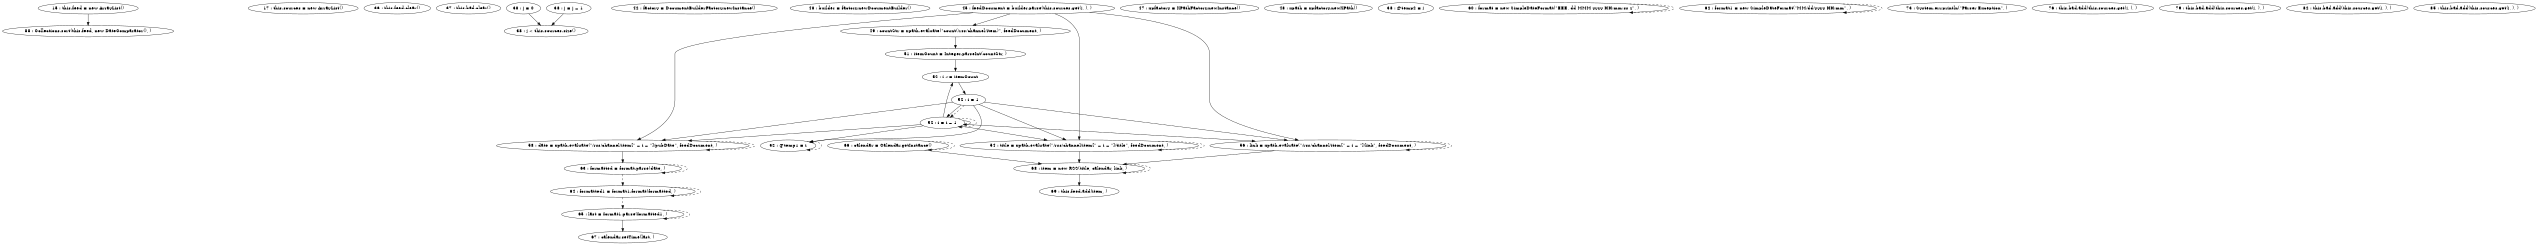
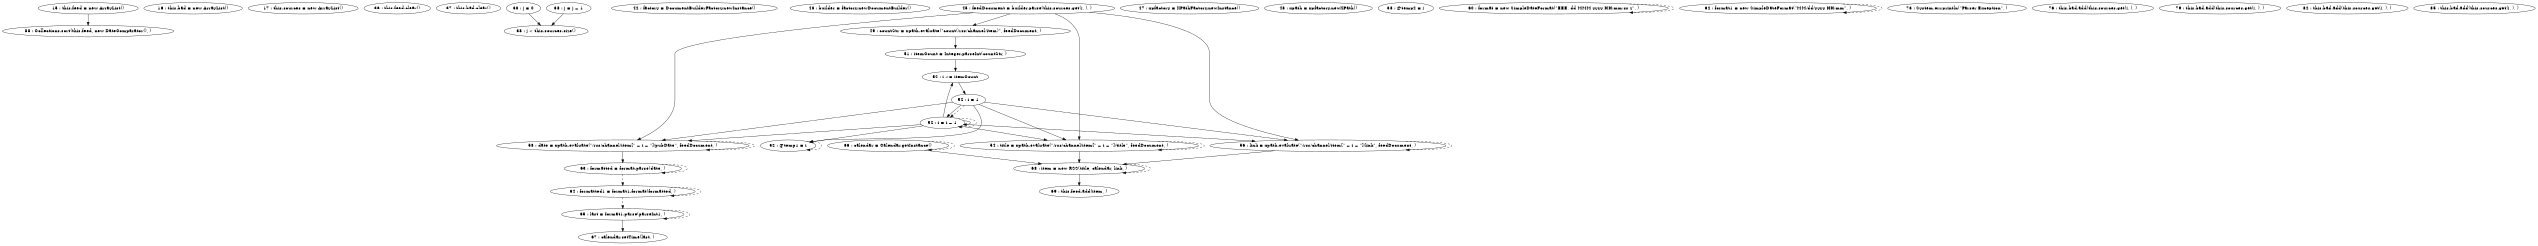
  digraph {
    "15 : this.feed = new ArrayList()"
    "88 : Collections.sort(this.feed, new DateComparator(), )"
+   "16 : this.bad = new ArrayList()"
    "17 : this.sources = new ArrayList()"
    "36 : this.feed.clear()"
    "37 : this.bad.clear()"
    "38 : j = 0"
    "38 : j < this.sources.size()"
    "42 : factory = DocumentBuilderFactory.newInstance()"
    n10 [label="48 : builder = factory.newDocumentBuilder()"]
    "45 : feedDocument = builder.parse(this.sources.get(j, ), )"
    "49 : countStr = xpath.evaluate(\"count(/rss/channel/item)\", feedDocument, )"
    "54 : title = xpath.evaluate(\"/rss/channel/item[\" + i + \"]/title\", feedDocument, )"
    "58 : date = xpath.evaluate(\"/rss/channel/item[\" + i + \"]/pubDate\", feedDocument, )"
    "56 : link = xpath.evaluate(\"/rss/channel/item[\" + i + \"]/link\", feedDocument, )"
    "51 : itemCount = Integer.parseInt(countStr, )"
    "68 : item = new RSS(title, calendar, link, )"
    "63 : formatted = format.parse(date, )"
    "52 : i <= itemCount"
    "69 : this.feed.add(item, )"
    "64 : formatted1 = format1.format(formatted, )"
    "47 : xpfactory = XPathFactory.newInstance()"
    "48 : xpath = xpfactory.newXPath()"
    "52 : i = 1"
    "38 : @temp2 = j"
    "38 : j = j + 1"
    "52 : i = i + 1"
    "52 : @temp1 = i"
-   "65 : last = format1.parse(formatted1, )"
+   "65 : last = format1.parse(formatted1, )" [label="65 : last = format1.parse(parseInt1, )"]
    "60 : format = new SimpleDateFormat(\"EEE, dd MMM yyyy HH:mm:ss z\", )"
    "62 : format1 = new SimpleDateFormat(\"MM/dd/yyyy HH:mm\", )"
    "67 : calendar.setTime(last, )"
    "66 : calendar = Calendar.getInstance()"
    "73 : System.err.println(\"Parser Exception\", )"
    "76 : this.bad.add(this.sources.get(j, ), )"
    "79 : this.bad.add(this.sources.get(j, ), )"
    "82 : this.bad.add(this.sources.get(j, ), )"
    "85 : this.bad.add(this.sources.get(j, ), )"
    "15 : this.feed = new ArrayList()" -> "88 : Collections.sort(this.feed, new DateComparator(), )"
    "38 : j = 0" -> "38 : j < this.sources.size()"
    "45 : feedDocument = builder.parse(this.sources.get(j, ), )" -> "49 : countStr = xpath.evaluate(\"count(/rss/channel/item)\", feedDocument, )"
    "45 : feedDocument = builder.parse(this.sources.get(j, ), )" -> "54 : title = xpath.evaluate(\"/rss/channel/item[\" + i + \"]/title\", feedDocument, )"
    "45 : feedDocument = builder.parse(this.sources.get(j, ), )" -> "58 : date = xpath.evaluate(\"/rss/channel/item[\" + i + \"]/pubDate\", feedDocument, )"
    "45 : feedDocument = builder.parse(this.sources.get(j, ), )" -> "56 : link = xpath.evaluate(\"/rss/channel/item[\" + i + \"]/link\", feedDocument, )"
    "49 : countStr = xpath.evaluate(\"count(/rss/channel/item)\", feedDocument, )" -> "51 : itemCount = Integer.parseInt(countStr, )"
    "54 : title = xpath.evaluate(\"/rss/channel/item[\" + i + \"]/title\", feedDocument, )" -> "54 : title = xpath.evaluate(\"/rss/channel/item[\" + i + \"]/title\", feedDocument, )" [style=dashed]
    "54 : title = xpath.evaluate(\"/rss/channel/item[\" + i + \"]/title\", feedDocument, )" -> "68 : item = new RSS(title, calendar, link, )"
    "58 : date = xpath.evaluate(\"/rss/channel/item[\" + i + \"]/pubDate\", feedDocument, )" -> "58 : date = xpath.evaluate(\"/rss/channel/item[\" + i + \"]/pubDate\", feedDocument, )" [style=dashed]
    "58 : date = xpath.evaluate(\"/rss/channel/item[\" + i + \"]/pubDate\", feedDocument, )" -> "63 : formatted = format.parse(date, )"
    "56 : link = xpath.evaluate(\"/rss/channel/item[\" + i + \"]/link\", feedDocument, )" -> "56 : link = xpath.evaluate(\"/rss/channel/item[\" + i + \"]/link\", feedDocument, )" [style=dashed]
    "56 : link = xpath.evaluate(\"/rss/channel/item[\" + i + \"]/link\", feedDocument, )" -> "68 : item = new RSS(title, calendar, link, )"
    "51 : itemCount = Integer.parseInt(countStr, )" -> "52 : i <= itemCount"
    "68 : item = new RSS(title, calendar, link, )" -> "68 : item = new RSS(title, calendar, link, )" [style=dashed]
    "68 : item = new RSS(title, calendar, link, )" -> "69 : this.feed.add(item, )"
    "63 : formatted = format.parse(date, )" -> "63 : formatted = format.parse(date, )" [style=dashed]
    "63 : formatted = format.parse(date, )" -> "64 : formatted1 = format1.format(formatted, )" [style=dashed]
    "52 : i <= itemCount" -> "52 : i = 1"
    "64 : formatted1 = format1.format(formatted, )" -> "64 : formatted1 = format1.format(formatted, )" [style=dashed]
    "64 : formatted1 = format1.format(formatted, )" -> "65 : last = format1.parse(formatted1, )" [style=dashed]
    "52 : i = 1" -> "54 : title = xpath.evaluate(\"/rss/channel/item[\" + i + \"]/title\", feedDocument, )"
    "52 : i = 1" -> "58 : date = xpath.evaluate(\"/rss/channel/item[\" + i + \"]/pubDate\", feedDocument, )"
    "52 : i = 1" -> "56 : link = xpath.evaluate(\"/rss/channel/item[\" + i + \"]/link\", feedDocument, )"
    "52 : i = 1" -> "52 : i = i + 1"
    "52 : i = 1" -> "52 : i = i + 1" [style=dashed]
    "52 : i = 1" -> "52 : @temp1 = i"
    "38 : j = j + 1" -> "38 : j < this.sources.size()"
    "52 : i = i + 1" -> "54 : title = xpath.evaluate(\"/rss/channel/item[\" + i + \"]/title\", feedDocument, )"
    "52 : i = i + 1" -> "58 : date = xpath.evaluate(\"/rss/channel/item[\" + i + \"]/pubDate\", feedDocument, )"
    "52 : i = i + 1" -> "56 : link = xpath.evaluate(\"/rss/channel/item[\" + i + \"]/link\", feedDocument, )"
    "52 : i = i + 1" -> "52 : i <= itemCount"
    "52 : i = i + 1" -> "52 : i = i + 1"
    "52 : i = i + 1" -> "52 : i = i + 1" [style=dashed]
    "52 : i = i + 1" -> "52 : @temp1 = i"
    "52 : @temp1 = i" -> "52 : @temp1 = i" [style=dashed]
    "65 : last = format1.parse(formatted1, )" -> "65 : last = format1.parse(formatted1, )" [style=dashed]
    "65 : last = format1.parse(formatted1, )" -> "67 : calendar.setTime(last, )"
    "60 : format = new SimpleDateFormat(\"EEE, dd MMM yyyy HH:mm:ss z\", )" -> "60 : format = new SimpleDateFormat(\"EEE, dd MMM yyyy HH:mm:ss z\", )" [style=dashed]
    "62 : format1 = new SimpleDateFormat(\"MM/dd/yyyy HH:mm\", )" -> "62 : format1 = new SimpleDateFormat(\"MM/dd/yyyy HH:mm\", )" [style=dashed]
    "66 : calendar = Calendar.getInstance()" -> "68 : item = new RSS(title, calendar, link, )"
    "66 : calendar = Calendar.getInstance()" -> "66 : calendar = Calendar.getInstance()" [style=dashed]
  }
